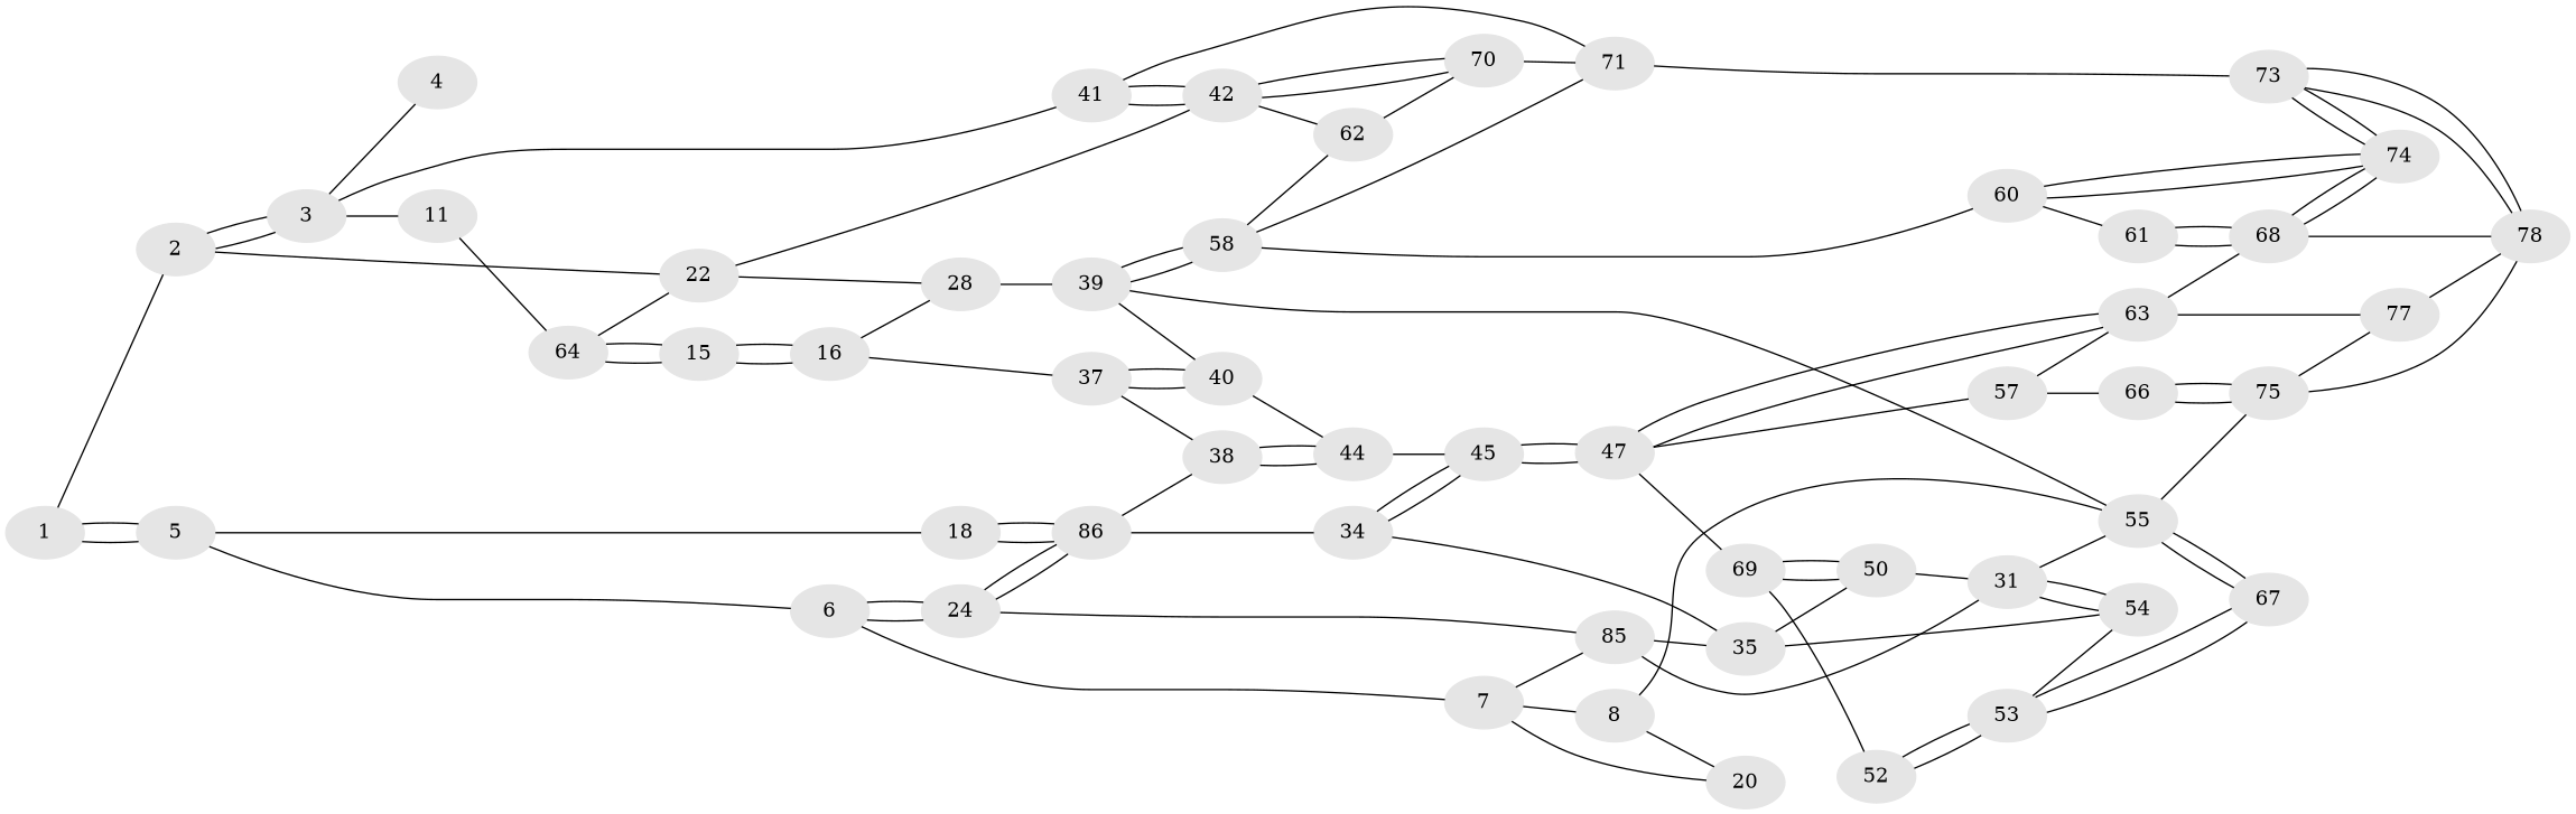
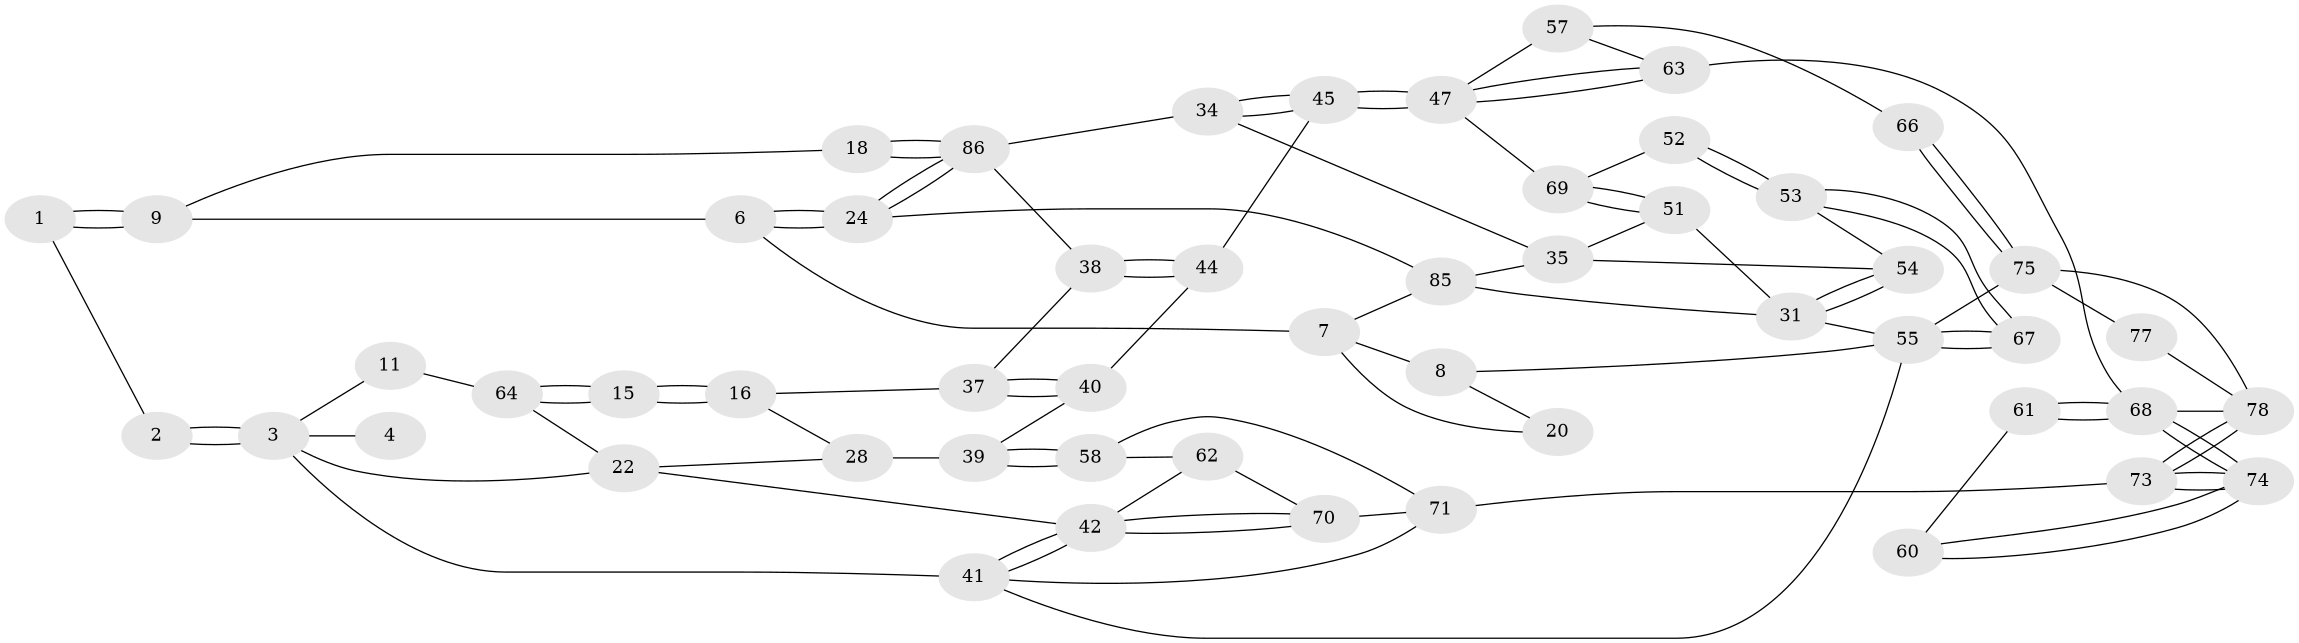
  graph {
    rankdir=LR
    node [color=gray90 style=filled]
    1
    2
-   5 [super="+10"]
+   5 [super="+10" label=9]
    3 [super="+12"]
    6
    18
    4
    11
    22 [super="+27"]
    41
    n11 [label=64 super="+21"]
    28 [super="+29"]
    42 [super="+43"]
    55 [super="+56"]
    71 [super="+72"]
    8 [super="+13"]
    20
    7 [super="+19"]
    24
    n20 [label=86 super="+33"]
    n21 [label=85 super="+30"]
    31 [super="+32"]
    35 [super="+36"]
    67
    75 [super="+76"]
    15
    16 [super="+17"]
    37
    39
    38
    40 [super="+46"]
    34
    54
    62
    70
-   50
+   50 [label=51]
    45
    44
    58 [super="+59"]
    47 [super="+48"]
    60
    68 [super="+69"]
    61
    73
    n45 [label=69 super="+51"]
    57 [super="+65"]
    63 [super="+64"]
    52
    66
    77
    53
    78 [super="+79"]
    74
    1 -- 2
    1 -- 5
    1 -- 5
    2 -- 3
    2 -- 3
    5 -- 6
    5 -- 18
    3 -- 4
    3 -- 11
-   2 -- 22
+   3 -- 22
    3 -- 41
    6 -- 7
    6 -- 24
    6 -- 24
    18 -- n20
    18 -- n20
    11 -- n11
    22 -- 28
    22 -- 42
    41 -- 42
    41 -- 42
-   39 -- 55
+   41 -- 55
    41 -- 71
    n11 -- 22
    n11 -- 15
    n11 -- 15
    28 -- 39
    42 -- 62
    42 -- 70
    42 -- 70
    55 -- 67
    55 -- 67
    55 -- 75
    71 -- 73
    8 -- 55
    8 -- 20
    7 -- 8
    7 -- 20
    7 -- n21
    24 -- n20
    24 -- n20
    24 -- n21
    n20 -- 38
    n20 -- 34
    n21 -- 31
    n21 -- 35
    31 -- 55
    31 -- 54
    31 -- 54
    35 -- 54
    35 -- 50
    75 -- 77
    75 -- 78
    15 -- 16
    15 -- 16
    16 -- 28
    16 -- 37
    37 -- 38
    37 -- 40
    37 -- 40
    39 -- 40
    39 -- 58
    39 -- 58
    38 -- 44
    38 -- 44
    40 -- 44
    34 -- 35
    34 -- 45
    34 -- 45
    62 -- 70
    70 -- 71
    50 -- 31
    45 -- 47
    45 -- 47
    44 -- 45
    58 -- 71
    58 -- 62
-   58 -- 60
    47 -- n45
    47 -- 57
    47 -- 63
    47 -- 63
    60 -- 61
    60 -- 74
    60 -- 74
    68 -- 78
    68 -- 74
    68 -- 74
    61 -- 68
    61 -- 68
    73 -- 78
    73 -- 78
    73 -- 74
    73 -- 74
    n45 -- 50 [weight=2]
    n45 -- 50
    n45 -- 52
    57 -- 63
    57 -- 66
    63 -- 68
-   63 -- 77
    52 -- 53
    52 -- 53
    66 -- 75
    66 -- 75
    77 -- 78
    53 -- 67
    53 -- 67
    53 -- 54
  }
